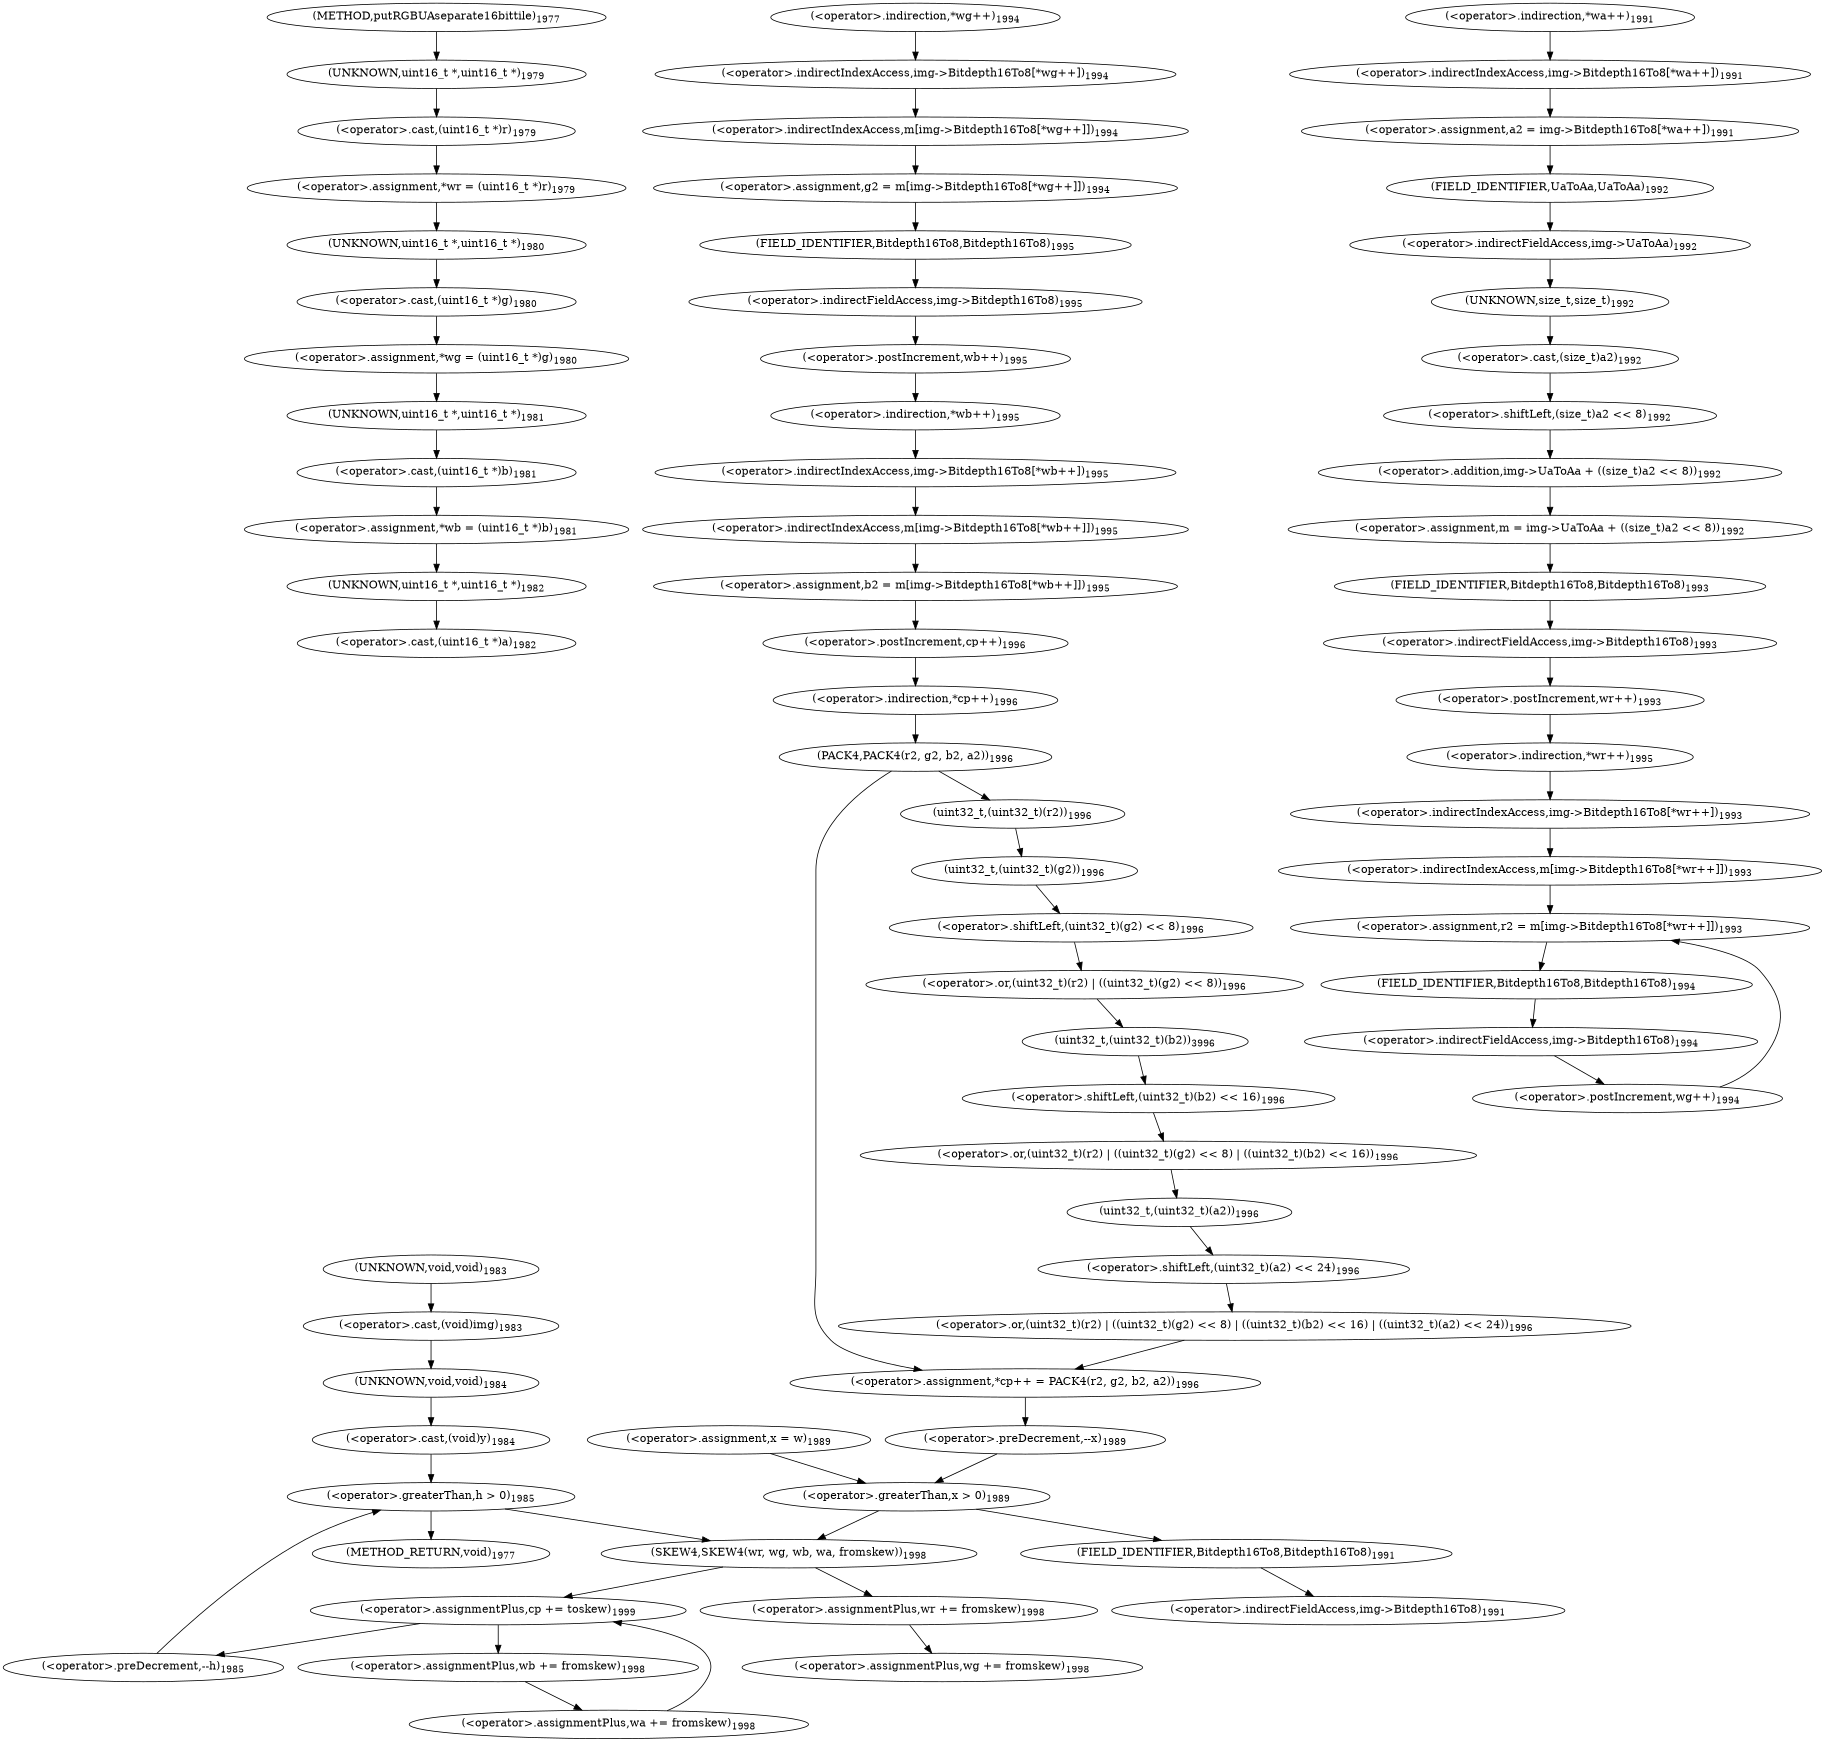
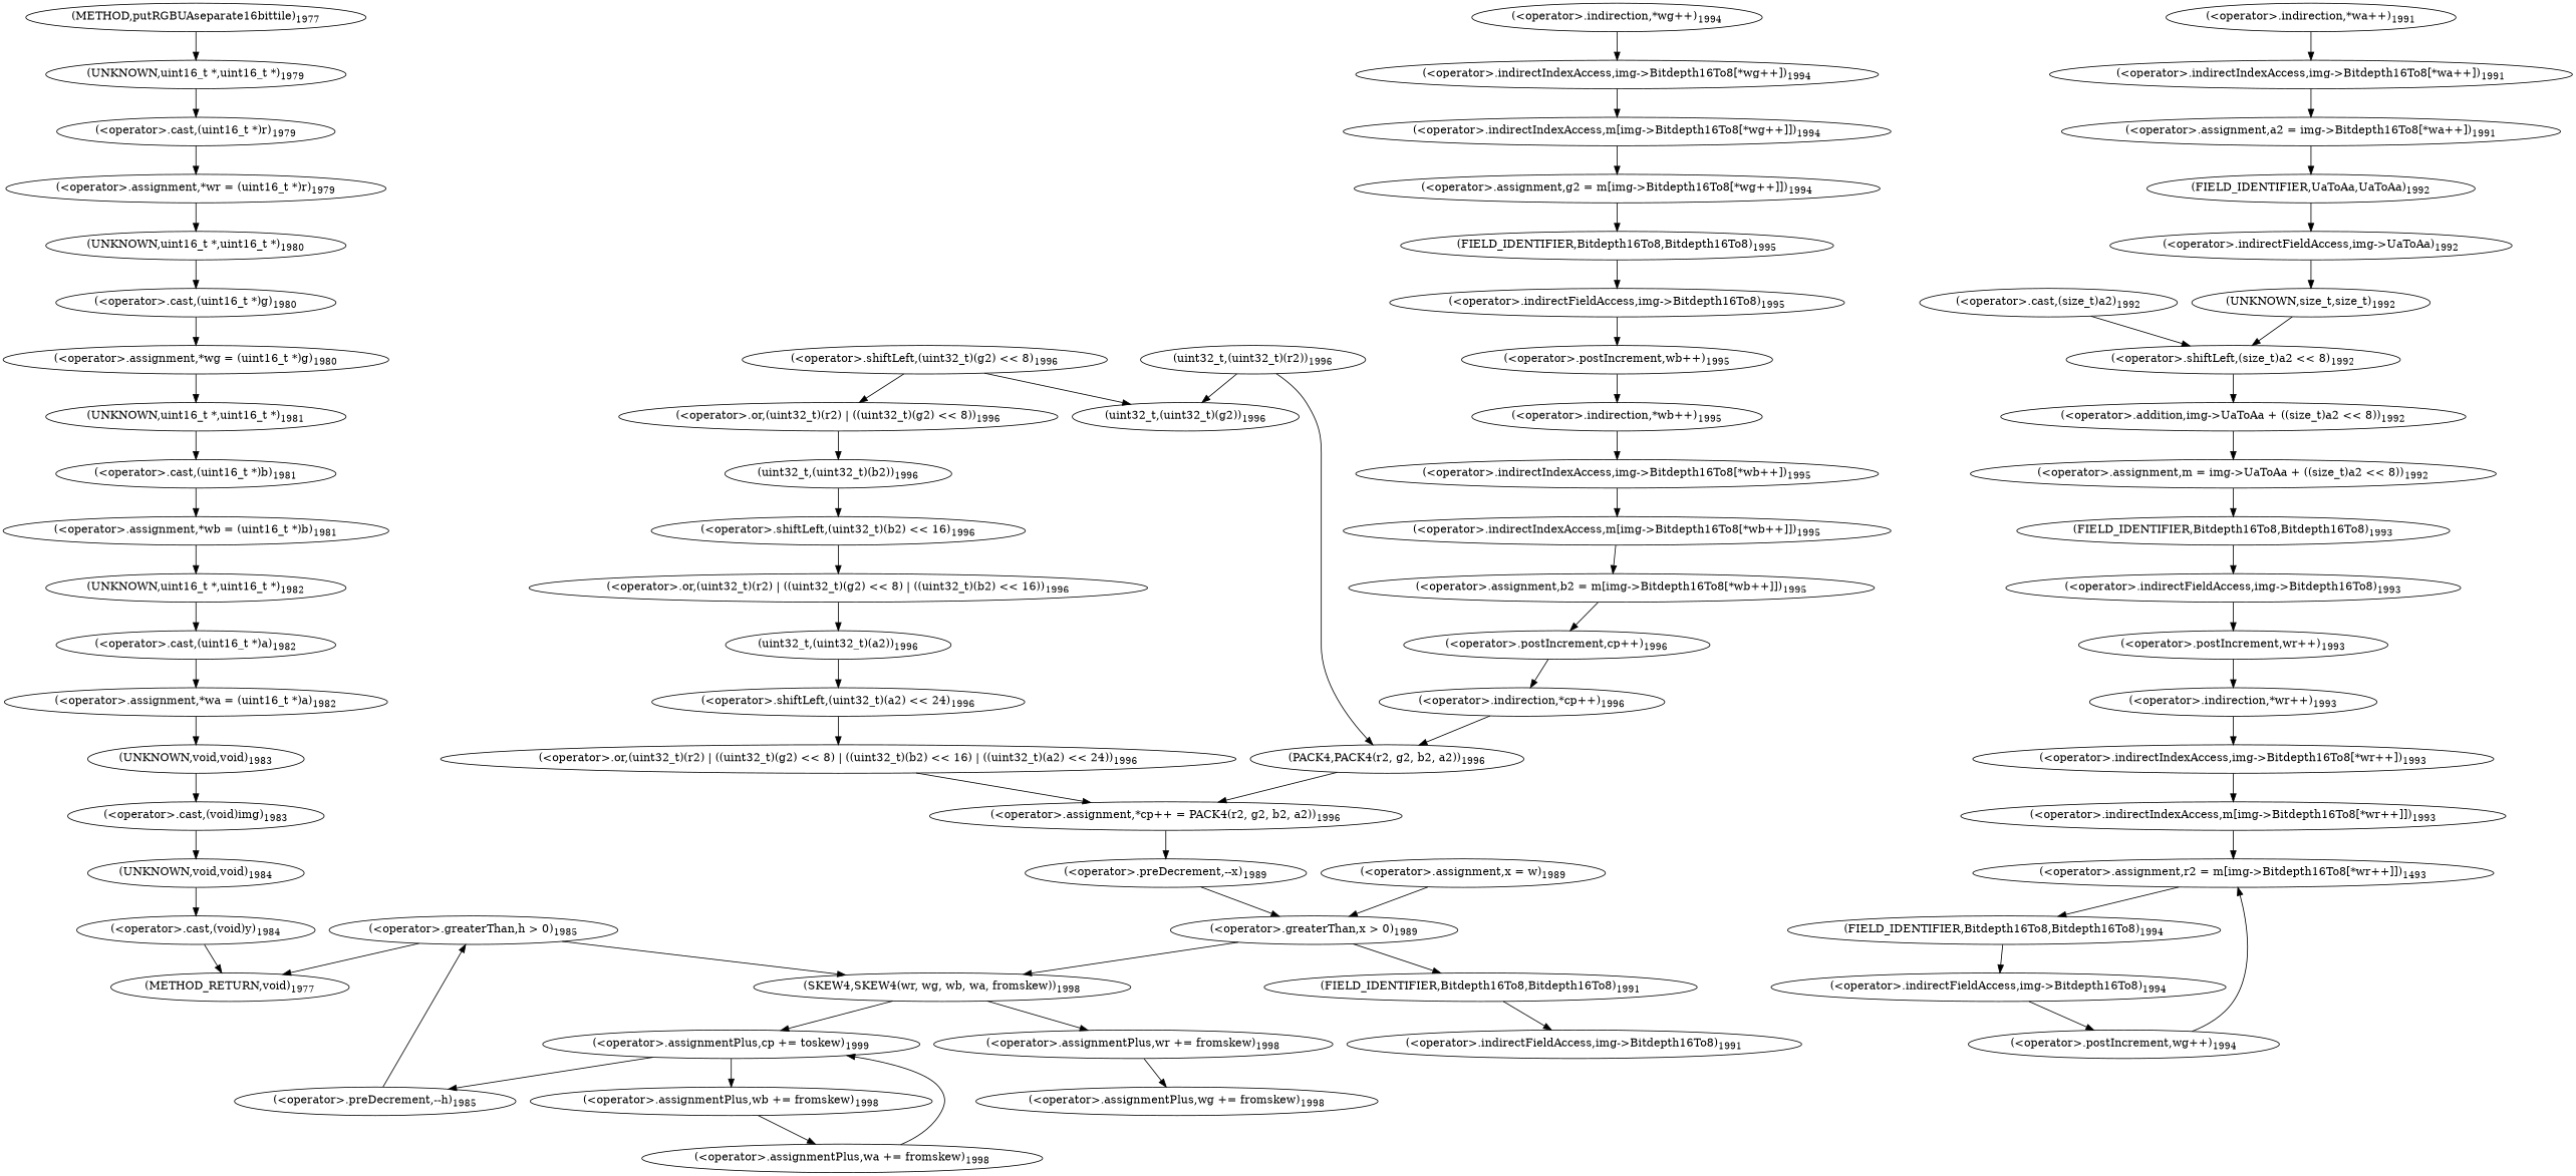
  digraph {
    n1 [label=<(&lt;operator&gt;.assignment,*wr = (uint16_t *)r)<SUB>1979</SUB>>]
    n2 [label=<(UNKNOWN,uint16_t *,uint16_t *)<SUB>1980</SUB>>]
    n3 [label=<(&lt;operator&gt;.cast,(uint16_t *)g)<SUB>1980</SUB>>]
    n4 [label=<(&lt;operator&gt;.assignment,*wg = (uint16_t *)g)<SUB>1980</SUB>>]
    n5 [label=<(UNKNOWN,uint16_t *,uint16_t *)<SUB>1981</SUB>>]
    n6 [label=<(&lt;operator&gt;.cast,(uint16_t *)b)<SUB>1981</SUB>>]
    n7 [label=<(&lt;operator&gt;.assignment,*wb = (uint16_t *)b)<SUB>1981</SUB>>]
    n8 [label=<(UNKNOWN,uint16_t *,uint16_t *)<SUB>1982</SUB>>]
    n9 [label=<(&lt;operator&gt;.cast,(uint16_t *)a)<SUB>1982</SUB>>]
+   n10 [label=<(&lt;operator&gt;.assignment,*wa = (uint16_t *)a)<SUB>1982</SUB>>]
    n11 [label=<(UNKNOWN,void,void)<SUB>1983</SUB>>]
    n12 [label=<(&lt;operator&gt;.cast,(void)img)<SUB>1983</SUB>>]
    n13 [label=<(UNKNOWN,void,void)<SUB>1984</SUB>>]
    n14 [label=<(&lt;operator&gt;.cast,(void)y)<SUB>1984</SUB>>]
    n15 [label=<(&lt;operator&gt;.greaterThan,h &gt; 0)<SUB>1985</SUB>>]
    n16 [label=<(METHOD_RETURN,void)<SUB>1977</SUB>>]
    n17 [label=<(SKEW4,SKEW4(wr, wg, wb, wa, fromskew))<SUB>1998</SUB>>]
    n18 [label=<(&lt;operator&gt;.cast,(uint16_t *)r)<SUB>1979</SUB>>]
    n19 [label=<(&lt;operator&gt;.assignment,x = w)<SUB>1989</SUB>>]
    n20 [label=<(&lt;operator&gt;.greaterThan,x &gt; 0)<SUB>1989</SUB>>]
    n21 [label=<(&lt;operator&gt;.preDecrement,--h)<SUB>1985</SUB>>]
    n22 [label=<(UNKNOWN,uint16_t *,uint16_t *)<SUB>1979</SUB>>]
    n23 [label=<(&lt;operator&gt;.assignmentPlus,cp += toskew)<SUB>1999</SUB>>]
    n24 [label=<(&lt;operator&gt;.assignmentPlus,wr += fromskew)<SUB>1998</SUB>>]
    n25 [label=<(&lt;operator&gt;.assignmentPlus,wb += fromskew)<SUB>1998</SUB>>]
    n26 [label=<(&lt;operator&gt;.assignmentPlus,wg += fromskew)<SUB>1998</SUB>>]
    n27 [label=<(FIELD_IDENTIFIER,Bitdepth16To8,Bitdepth16To8)<SUB>1991</SUB>>]
    n28 [label=<(&lt;operator&gt;.indirectFieldAccess,img-&gt;Bitdepth16To8)<SUB>1991</SUB>>]
    n29 [label=<(&lt;operator&gt;.preDecrement,--x)<SUB>1989</SUB>>]
    n30 [label=<(&lt;operator&gt;.assignment,a2 = img-&gt;Bitdepth16To8[*wa++])<SUB>1991</SUB>>]
    n31 [label=<(FIELD_IDENTIFIER,UaToAa,UaToAa)<SUB>1992</SUB>>]
    n32 [label=<(&lt;operator&gt;.indirectFieldAccess,img-&gt;UaToAa)<SUB>1992</SUB>>]
    n33 [label=<(&lt;operator&gt;.assignment,m = img-&gt;UaToAa + ((size_t)a2 &lt;&lt; 8))<SUB>1992</SUB>>]
    n34 [label=<(FIELD_IDENTIFIER,Bitdepth16To8,Bitdepth16To8)<SUB>1993</SUB>>]
    n35 [label=<(&lt;operator&gt;.indirectFieldAccess,img-&gt;Bitdepth16To8)<SUB>1993</SUB>>]
-   n36 [label=<(&lt;operator&gt;.assignment,r2 = m[img-&gt;Bitdepth16To8[*wr++]])<SUB>1993</SUB>>]
+   n36 [label=<(&lt;operator&gt;.assignment,r2 = m[img-&gt;Bitdepth16To8[*wr++]])<SUB>1493</SUB>>]
    n37 [label=<(FIELD_IDENTIFIER,Bitdepth16To8,Bitdepth16To8)<SUB>1994</SUB>>]
    n38 [label=<(&lt;operator&gt;.indirectFieldAccess,img-&gt;Bitdepth16To8)<SUB>1994</SUB>>]
    n39 [label=<(&lt;operator&gt;.assignment,g2 = m[img-&gt;Bitdepth16To8[*wg++]])<SUB>1994</SUB>>]
    n40 [label=<(FIELD_IDENTIFIER,Bitdepth16To8,Bitdepth16To8)<SUB>1995</SUB>>]
    n41 [label=<(&lt;operator&gt;.indirectFieldAccess,img-&gt;Bitdepth16To8)<SUB>1995</SUB>>]
    n42 [label=<(&lt;operator&gt;.assignment,b2 = m[img-&gt;Bitdepth16To8[*wb++]])<SUB>1995</SUB>>]
    n43 [label=<(&lt;operator&gt;.postIncrement,cp++)<SUB>1996</SUB>>]
    n44 [label=<(&lt;operator&gt;.indirection,*cp++)<SUB>1996</SUB>>]
    n45 [label=<(&lt;operator&gt;.assignment,*cp++ = PACK4(r2, g2, b2, a2))<SUB>1996</SUB>>]
    n46 [label=<(&lt;operator&gt;.indirectIndexAccess,img-&gt;Bitdepth16To8[*wa++])<SUB>1991</SUB>>]
    n47 [label=<(&lt;operator&gt;.addition,img-&gt;UaToAa + ((size_t)a2 &lt;&lt; 8))<SUB>1992</SUB>>]
    n48 [label=<(&lt;operator&gt;.indirectIndexAccess,m[img-&gt;Bitdepth16To8[*wr++]])<SUB>1993</SUB>>]
    n49 [label=<(&lt;operator&gt;.indirectIndexAccess,m[img-&gt;Bitdepth16To8[*wg++]])<SUB>1994</SUB>>]
    n50 [label=<(&lt;operator&gt;.indirectIndexAccess,m[img-&gt;Bitdepth16To8[*wb++]])<SUB>1995</SUB>>]
    n51 [label=<(PACK4,PACK4(r2, g2, b2, a2))<SUB>1996</SUB>>]
    n52 [label=<(uint32_t,(uint32_t)(r2))<SUB>1996</SUB>>]
    n53 [label=<(uint32_t,(uint32_t)(g2))<SUB>1996</SUB>>]
    n54 [label=<(&lt;operator&gt;.assignmentPlus,wa += fromskew)<SUB>1998</SUB>>]
    n55 [label=<(&lt;operator&gt;.indirection,*wa++)<SUB>1991</SUB>>]
    n56 [label=<(UNKNOWN,size_t,size_t)<SUB>1992</SUB>>]
    n57 [label=<(&lt;operator&gt;.cast,(size_t)a2)<SUB>1992</SUB>>]
    n58 [label=<(&lt;operator&gt;.shiftLeft,(size_t)a2 &lt;&lt; 8)<SUB>1992</SUB>>]
    n59 [label=<(&lt;operator&gt;.indirectIndexAccess,img-&gt;Bitdepth16To8[*wr++])<SUB>1993</SUB>>]
    n60 [label=<(&lt;operator&gt;.indirectIndexAccess,img-&gt;Bitdepth16To8[*wg++])<SUB>1994</SUB>>]
    n61 [label=<(&lt;operator&gt;.indirectIndexAccess,img-&gt;Bitdepth16To8[*wb++])<SUB>1995</SUB>>]
    n62 [label=<(&lt;operator&gt;.postIncrement,wr++)<SUB>1993</SUB>>]
-   n63 [label=<(&lt;operator&gt;.indirection,*wr++)<SUB>1995</SUB>>]
+   n63 [label=<(&lt;operator&gt;.indirection,*wr++)<SUB>1993</SUB>>]
    n64 [label=<(&lt;operator&gt;.postIncrement,wg++)<SUB>1994</SUB>>]
    n65 [label=<(&lt;operator&gt;.indirection,*wg++)<SUB>1994</SUB>>]
    n66 [label=<(&lt;operator&gt;.postIncrement,wb++)<SUB>1995</SUB>>]
    n67 [label=<(&lt;operator&gt;.indirection,*wb++)<SUB>1995</SUB>>]
    n68 [label=<(&lt;operator&gt;.or,(uint32_t)(r2) | ((uint32_t)(g2) &lt;&lt; 8) | ((uint32_t)(b2) &lt;&lt; 16) | ((uint32_t)(a2) &lt;&lt; 24))<SUB>1996</SUB>>]
    n69 [label=<(&lt;operator&gt;.or,(uint32_t)(r2) | ((uint32_t)(g2) &lt;&lt; 8) | ((uint32_t)(b2) &lt;&lt; 16))<SUB>1996</SUB>>]
    n70 [label=<(uint32_t,(uint32_t)(a2))<SUB>1996</SUB>>]
    n71 [label=<(&lt;operator&gt;.shiftLeft,(uint32_t)(a2) &lt;&lt; 24)<SUB>1996</SUB>>]
    n72 [label=<(&lt;operator&gt;.or,(uint32_t)(r2) | ((uint32_t)(g2) &lt;&lt; 8))<SUB>1996</SUB>>]
-   n73 [label=<(uint32_t,(uint32_t)(b2))<SUB>3996</SUB>>]
+   n73 [label=<(uint32_t,(uint32_t)(b2))<SUB>1996</SUB>>]
    n74 [label=<(&lt;operator&gt;.shiftLeft,(uint32_t)(b2) &lt;&lt; 16)<SUB>1996</SUB>>]
    n75 [label=<(&lt;operator&gt;.shiftLeft,(uint32_t)(g2) &lt;&lt; 8)<SUB>1996</SUB>>]
    n76 [label=<(METHOD,putRGBUAseparate16bittile)<SUB>1977</SUB>>]
    n1 -> n2
    n2 -> n3
    n3 -> n4
    n4 -> n5
    n5 -> n6
    n6 -> n7
    n7 -> n8
    n8 -> n9
+   n9 -> n10
+   n10 -> n11
    n11 -> n12
    n12 -> n13
    n13 -> n14
-   n14 -> n15
+   n14 -> n16
    n15 -> n16
    n15 -> n17
    n17 -> n23
    n17 -> n24
    n18 -> n1
    n19 -> n20
    n20 -> n17
    n20 -> n27
    n21 -> n15
    n22 -> n18
    n23 -> n21
    n23 -> n25
    n24 -> n26
    n25 -> n54
    n27 -> n28
    n29 -> n20
    n30 -> n31
    n31 -> n32
    n32 -> n56
    n33 -> n34
    n34 -> n35
    n35 -> n62
    n36 -> n37
    n37 -> n38
    n38 -> n64
    n39 -> n40
    n40 -> n41
    n41 -> n66
    n42 -> n43
    n43 -> n44
    n44 -> n51
    n45 -> n29
    n46 -> n30
    n47 -> n33
    n48 -> n36
    n49 -> n39
    n50 -> n42
    n51 -> n45
-   n51 -> n52
+   n52 -> n51
    n52 -> n53
-   n53 -> n75
+   n75 -> n53
    n54 -> n23
    n55 -> n46
-   n56 -> n57
+   n56 -> n58
    n57 -> n58
    n58 -> n47
    n59 -> n48
    n60 -> n49
    n61 -> n50
    n62 -> n63
    n63 -> n59
    n64 -> n36
    n65 -> n60
    n66 -> n67
    n67 -> n61
    n68 -> n45
    n69 -> n70
    n70 -> n71
    n71 -> n68
    n72 -> n73
    n73 -> n74
    n74 -> n69
    n75 -> n72
    n76 -> n22
  }
